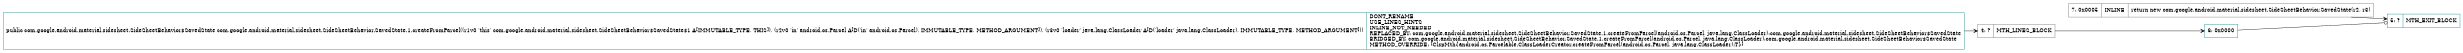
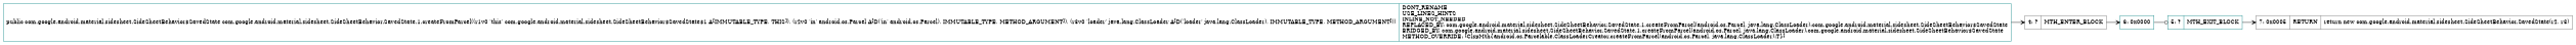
  digraph {
    rankdir=LR
    node [color=teal shape=record]
    edge [arrowhead=vee]
-   n1 [color=gray40 label="{4\:\ ?|MTH_LINES_BLOCK\l}"]
+   n1 [color=gray40 label="{4\:\ ?|MTH_ENTER_BLOCK\l}"]
    n2 [label="{6\:\ 0x0000}"]
    n3 [label="{5\:\ ?|MTH_EXIT_BLOCK\l}"]
-   n4 [color=gray40 label="{7\:\ 0x0005|INLINE\l|return new com.google.android.material.sidesheet.SideSheetBehavior.SavedState(r2, r3)\l}"]
+   n4 [color=gray40 label="{7\:\ 0x0005|RETURN\l|return new com.google.android.material.sidesheet.SideSheetBehavior.SavedState(r2, r3)\l}"]
    n5 [label="{public com.google.android.material.sidesheet.SideSheetBehavior$SavedState com.google.android.material.sidesheet.SideSheetBehavior.SavedState.1.createFromParcel((r1v0 'this' com.google.android.material.sidesheet.SideSheetBehavior$SavedState$1 A[IMMUTABLE_TYPE, THIS]), (r2v0 'in' android.os.Parcel A[D('in' android.os.Parcel), IMMUTABLE_TYPE, METHOD_ARGUMENT]), (r3v0 'loader' java.lang.ClassLoader A[D('loader' java.lang.ClassLoader), IMMUTABLE_TYPE, METHOD_ARGUMENT]))  | DONT_RENAME\lUSE_LINES_HINTS\lINLINE_NOT_NEEDED\lREPLACED_BY: com.google.android.material.sidesheet.SideSheetBehavior.SavedState.1.createFromParcel(android.os.Parcel, java.lang.ClassLoader):com.google.android.material.sidesheet.SideSheetBehavior$SavedState\lBRIDGED_BY: com.google.android.material.sidesheet.SideSheetBehavior.SavedState.1.createFromParcel(android.os.Parcel, java.lang.ClassLoader):com.google.android.material.sidesheet.SideSheetBehavior$SavedState\lMETHOD_OVERRIDE: [ClspMth\{android.os.Parcelable.ClassLoaderCreator.createFromParcel(android.os.Parcel, java.lang.ClassLoader):T\}]\l}"]
    n1 -> n2
    n2 -> n3 [arrowhead=odot]
-   n4 -> n3
+   n3 -> n4
    n5 -> n1
  }
